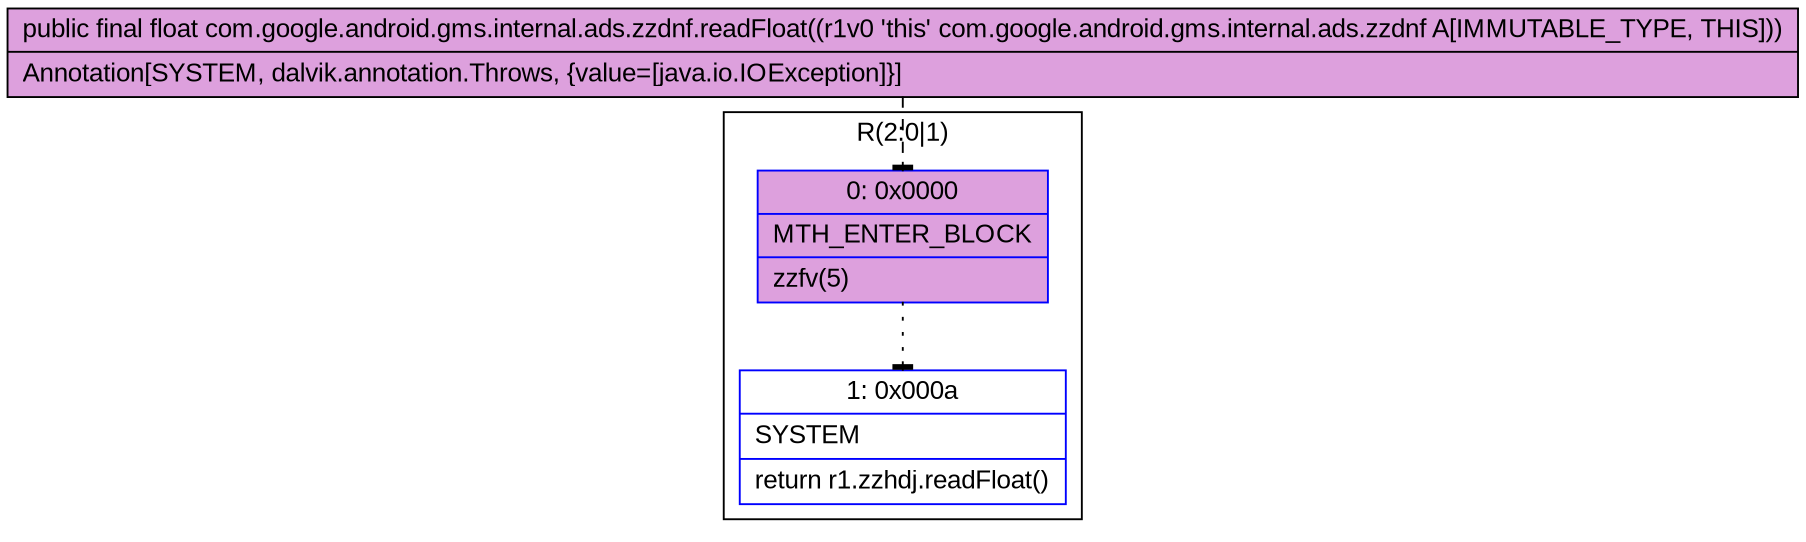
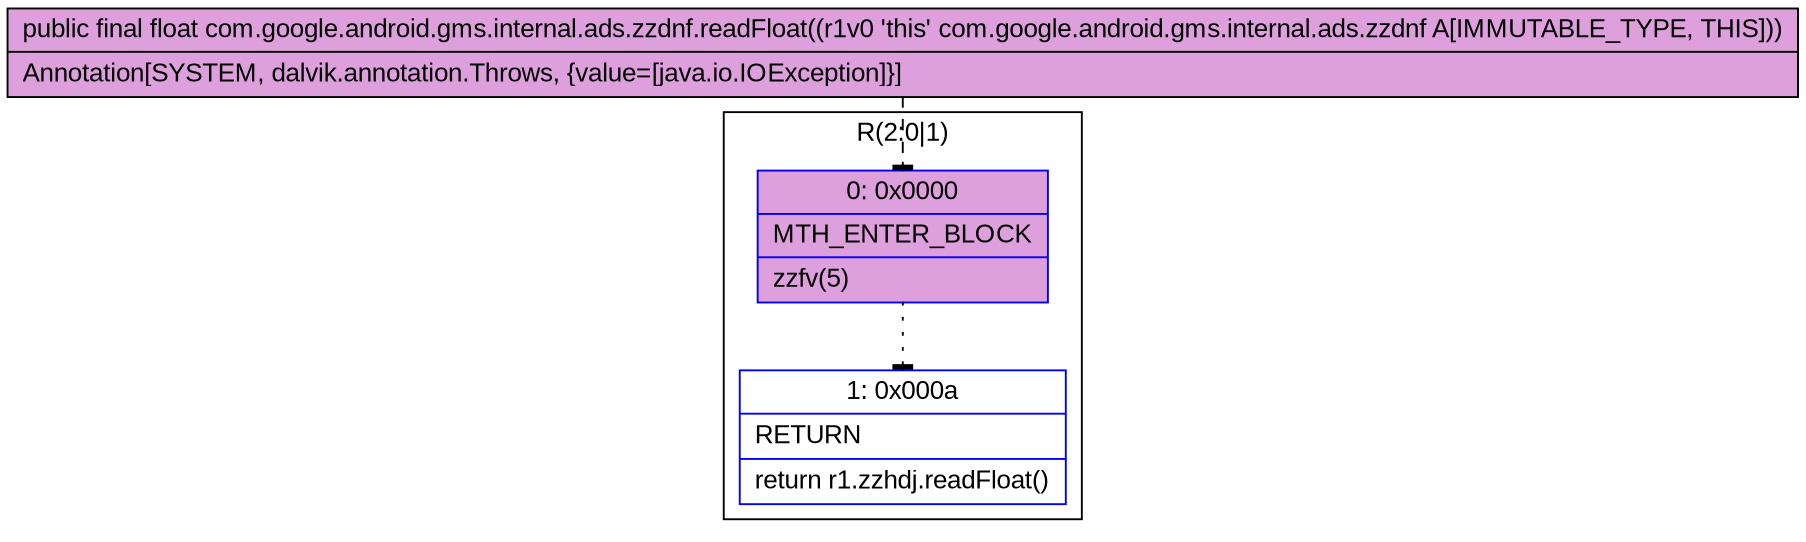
  digraph {
    fontname="Liberation Sans"
    node [color=blue shape=record style=filled fillcolor=plum fontname="Liberation Sans"]
    edge [arrowhead=tee fontname="Liberation Sans"]
    n1 [label="{0\:\ 0x0000|MTH_ENTER_BLOCK\l|zzfv(5)\l}"]
-   n2 [label="{1\:\ 0x000a|SYSTEM\l|return r1.zzhdj.readFloat()\l}" fillcolor=white]
+   n2 [label="{1\:\ 0x000a|RETURN\l|return r1.zzhdj.readFloat()\l}" fillcolor=white]
    n3 [label="{public final float com.google.android.gms.internal.ads.zzdnf.readFloat((r1v0 'this' com.google.android.gms.internal.ads.zzdnf A[IMMUTABLE_TYPE, THIS]))  | Annotation[SYSTEM, dalvik.annotation.Throws, \{value=[java.io.IOException]\}]\l}" color=""]
    subgraph cluster_1 {
      label="R(2:0|1)"
      n1
      n2
    }
    n1 -> n2 [style=dotted]
    n3 -> n1 [style=dashed]
  }
